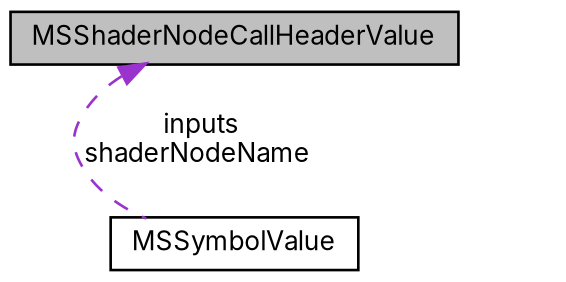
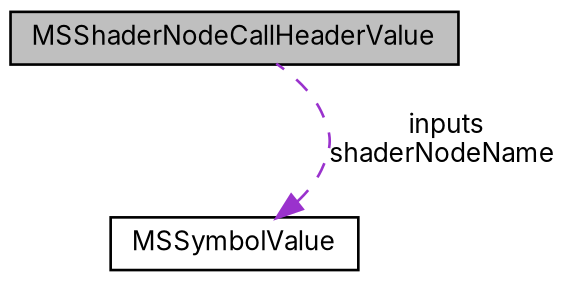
  digraph {
    fontname=Inter
    node [color=black fontname=Inter fontsize=10 shape=record style=filled]
    n1 [fillcolor=grey75 fontcolor=black height=0.2 label=MSShaderNodeCallHeaderValue width=0.4]
    n2 [fillcolor=white height=0.2 label=MSSymbolValue width=0.4]
-   n1 -> n2 [color=darkorchid3 dir=back fontname=Inter fontsize=10 label=" inputs\nshaderNodeName" labelfontname=Helvetica labelfontsize=10 style=dashed]
+   n2 -> n1 [color=darkorchid3 dir=back fontname=Inter fontsize=10 label=" inputs\nshaderNodeName" labelfontname=Helvetica labelfontsize=10 style=dashed]
  }
